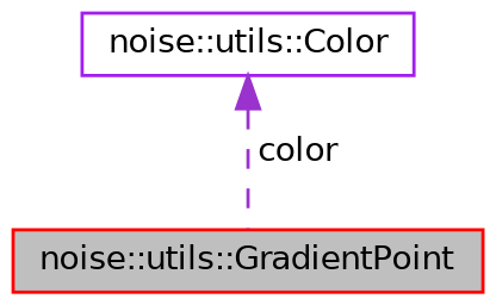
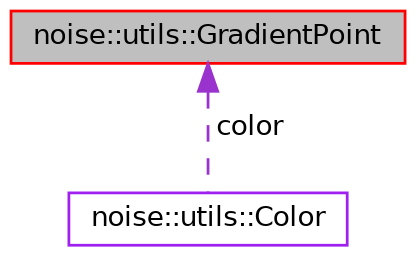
  digraph {
    node [fontname=Helvetica fontsize=10 shape=box style=filled]
    n1 [color=red fillcolor=grey75 fontcolor=black height=0.2 label="noise::utils::GradientPoint" width=0.4]
    n2 [color=purple fillcolor=white height=0.2 label="noise::utils::Color" width=0.4]
-   n2 -> n1 [color=darkorchid3 dir=back fontname=Helvetica fontsize=10 label=" color" labelfontname=Helvetica labelfontsize=10 style=dashed]
+   n1 -> n2 [color=darkorchid3 dir=back fontname=Helvetica fontsize=10 label=" color" labelfontname=Helvetica labelfontsize=10 style=dashed]
  }
